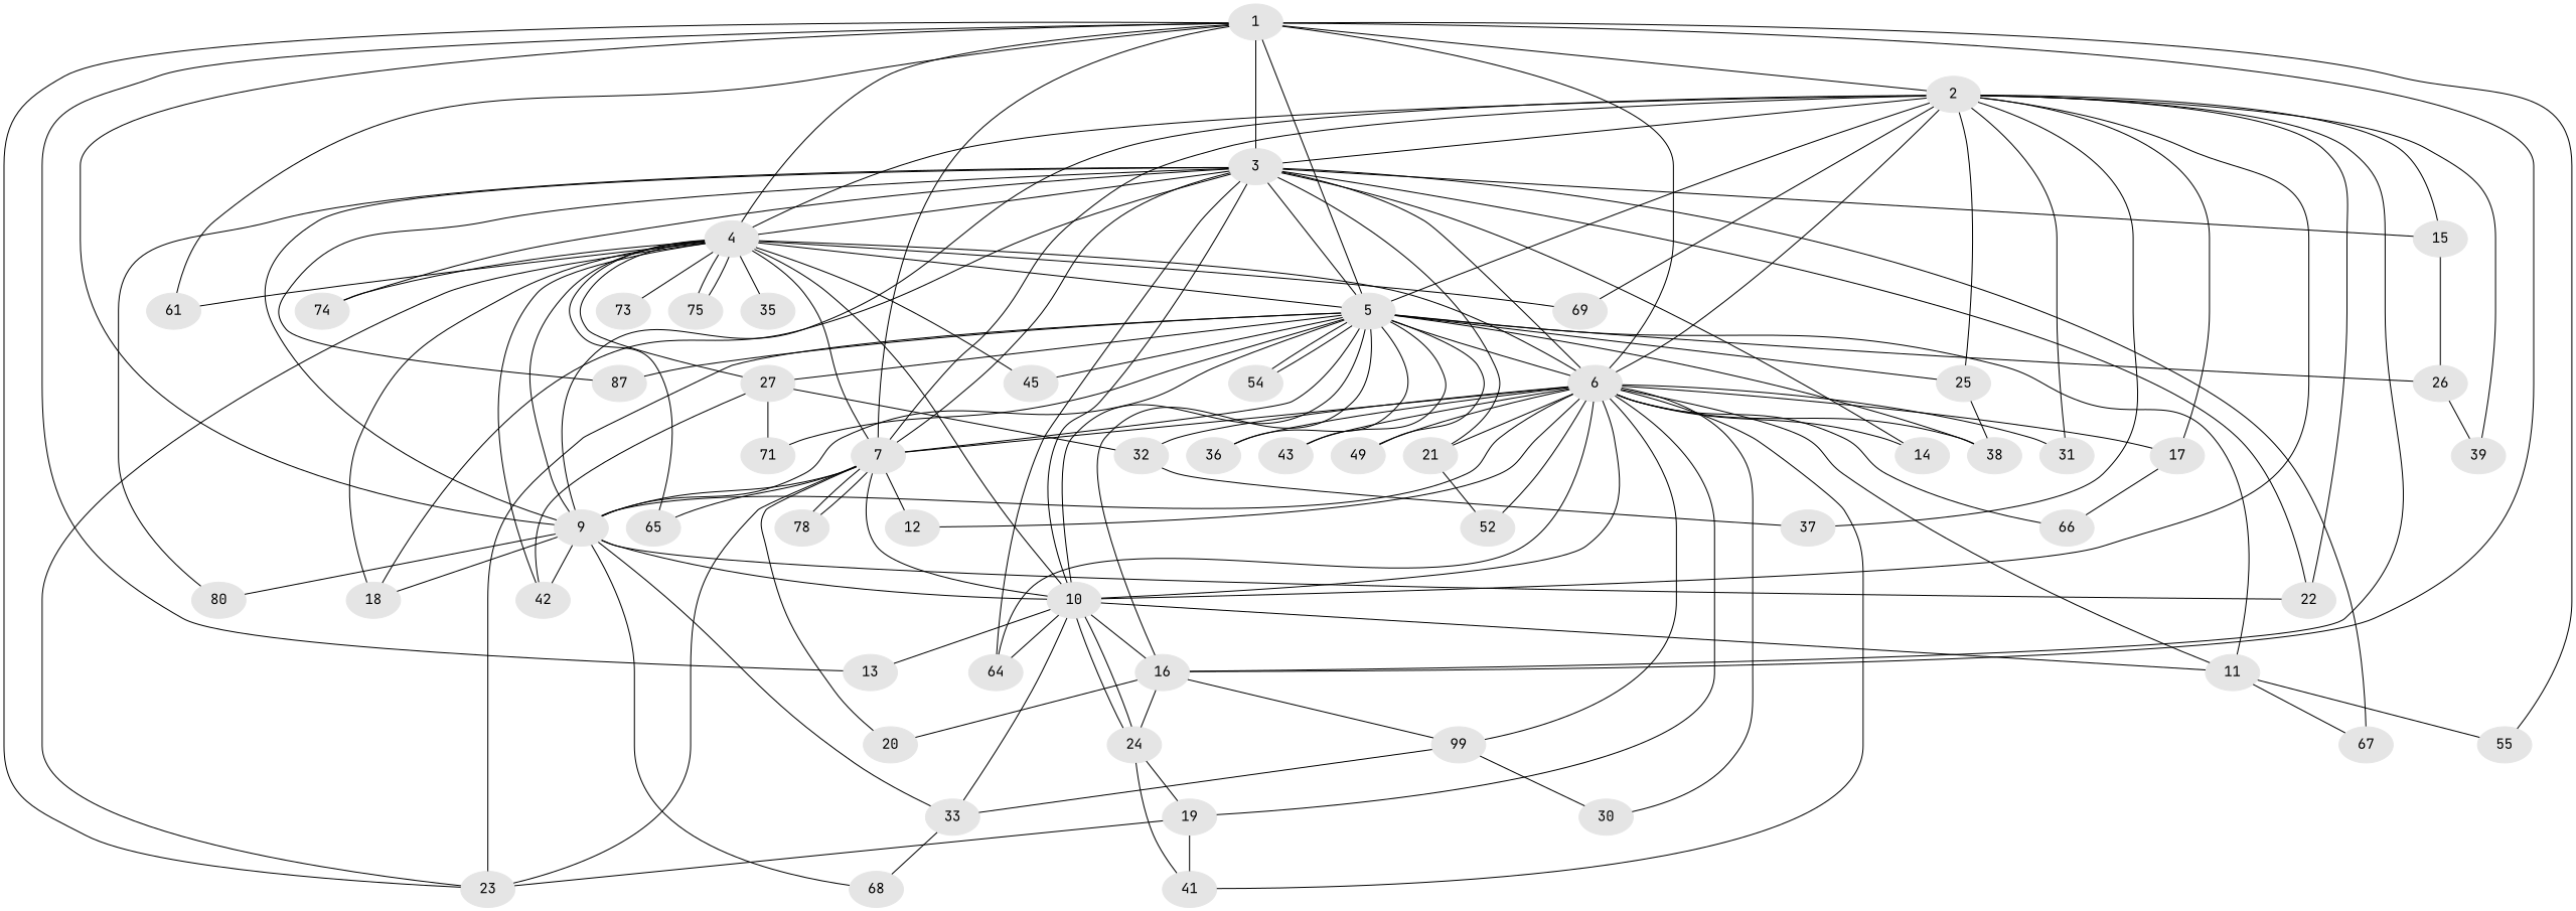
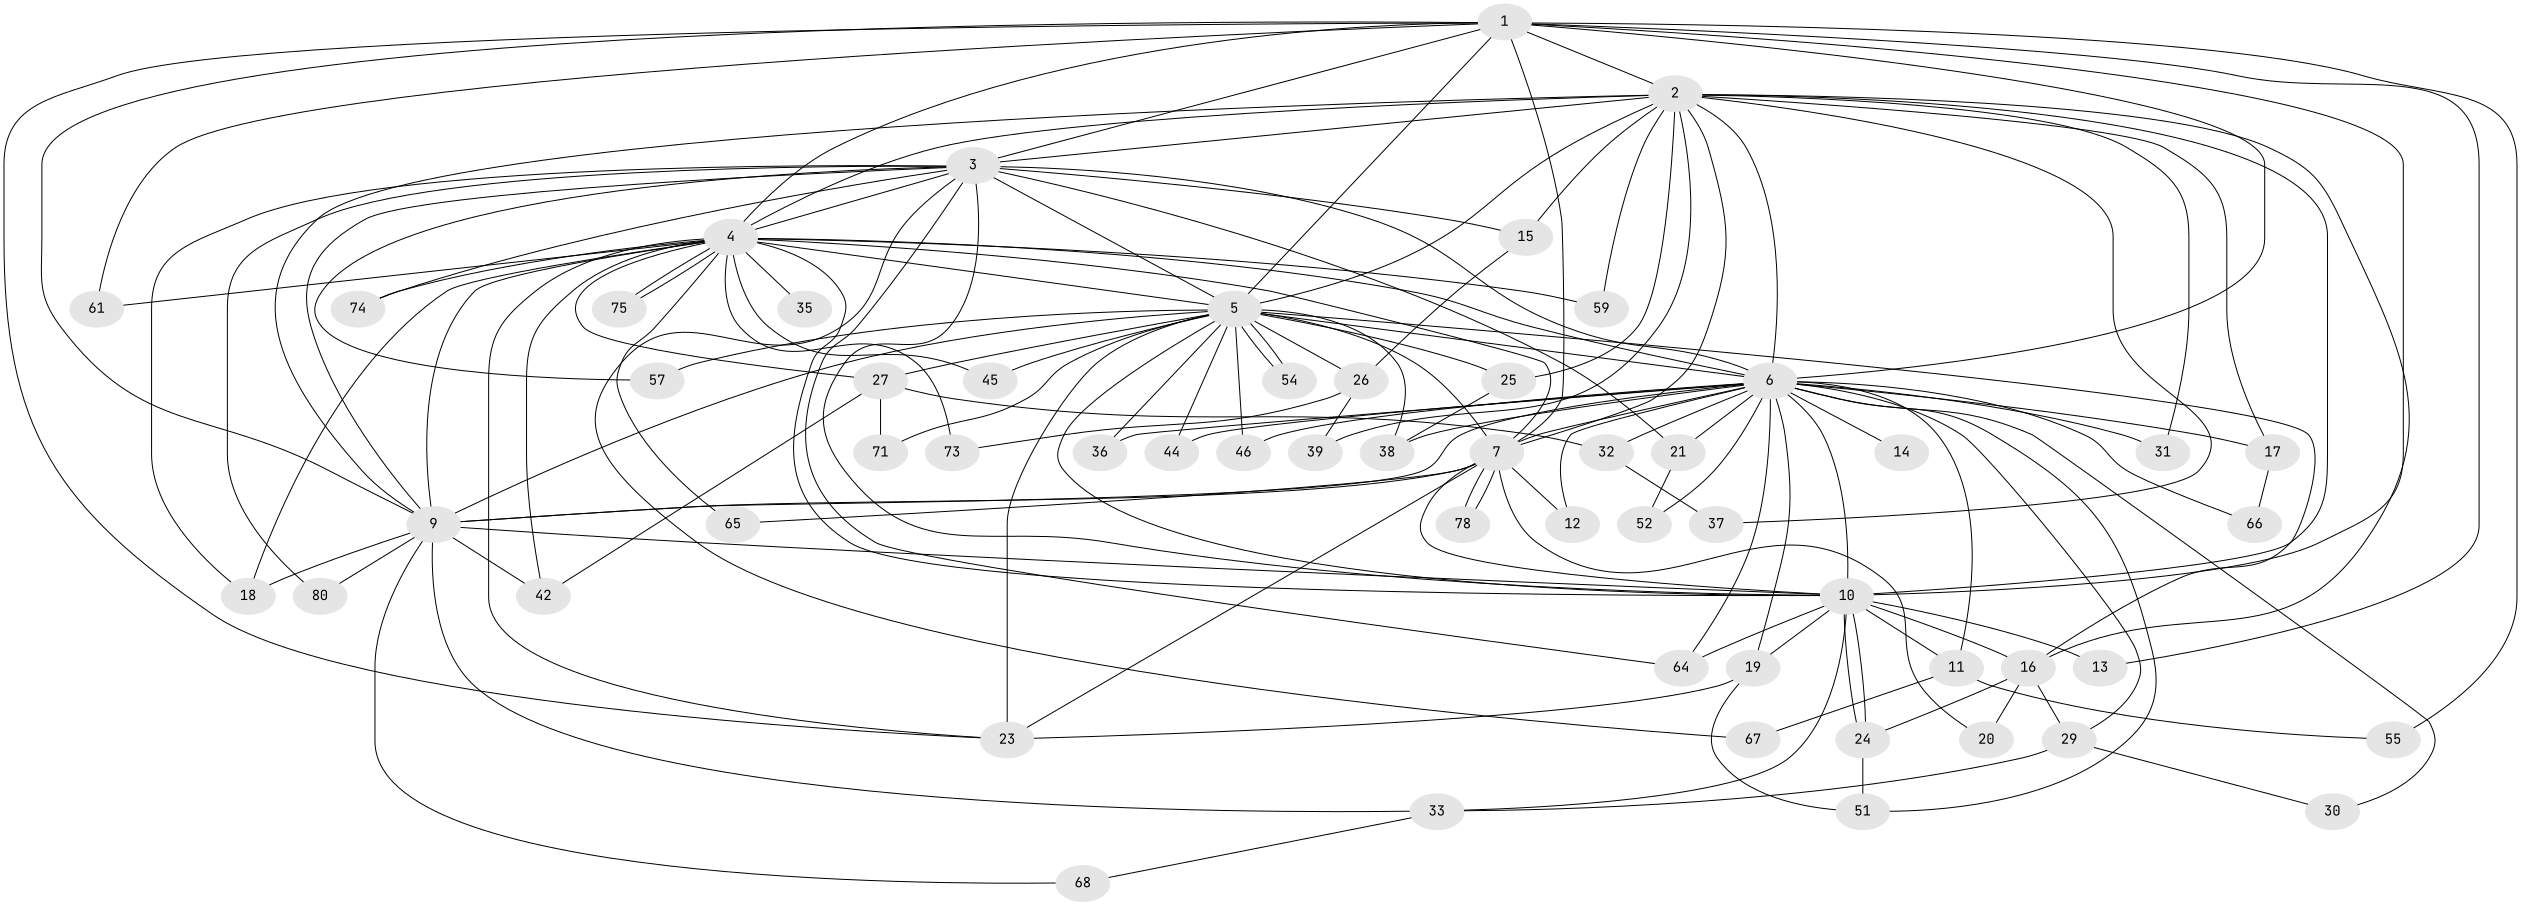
  graph {
    fontname="JetBrains Mono"
    node [color=gray90 fontname="JetBrains Mono" style=filled]
    edge [fontname="JetBrains Mono"]
    1 [super="+79"]
    2 [super="+48"]
    3 [super="+77"]
    4 [super="+56"]
    5 [super="+40"]
    6 [super="+8"]
    7 [super="+34"]
    9 [super="+28"]
    10 [super="+51"]
    13
    23 [super="+62"]
    55
    61
    15
    16
    17
-   22 [super="+47"]
    25 [super="+63"]
    31 [super="+59"]
    37
    39
-   69
+   69 [label=59]
    14 [super="+76"]
    18 [super="+50"]
    21
-   57 [label=87]
+   57
    64 [super="+70"]
    67
    74
    80
    27 [super="+60"]
    35
    42
    45
    65
    73
    75
    11 [super="+44"]
    26
    36
    38
-   43
-   49
+   43 [label=44]
+   49 [label=46]
    54
    71
    12 [super="+53"]
    19
-   29 [super="+46" label=99]
+   29 [super="+46"]
    30
    32
-   41 [super="+72"]
+   41 [super="+72" label=51]
    52
    66
    20
    78
    33
    68
    24 [super="+58"]
    1 -- 2
    1 -- 3
    1 -- 4
    1 -- 5
    1 -- 6 [weight=2]
    1 -- 7
    1 -- 9
-   1 -- 16
+   1 -- 10
    1 -- 13
    1 -- 23
    1 -- 55
    1 -- 61
    2 -- 3 [weight=2]
    2 -- 4
    2 -- 5
    2 -- 6 [weight=2]
    2 -- 7
    2 -- 9
    2 -- 10
    2 -- 15
    2 -- 16
    2 -- 17
-   2 -- 22
    2 -- 25
    2 -- 31
    2 -- 37
    2 -- 39
    2 -- 69
    3 -- 4
    3 -- 5
    3 -- 6 [weight=2]
-   3 -- 7
    3 -- 9
    3 -- 10 [weight=2]
    3 -- 15
-   3 -- 22
-   3 -- 14
    3 -- 18
    3 -- 21
    3 -- 57
    3 -- 64
    3 -- 67
    3 -- 74
    3 -- 80
    4 -- 5 [weight=2]
    4 -- 6 [weight=2]
    4 -- 7
    4 -- 9 [weight=2]
    4 -- 10
    4 -- 23
    4 -- 61
    4 -- 69
    4 -- 18
    4 -- 74
    4 -- 27
    4 -- 35
    4 -- 42
    4 -- 45
    4 -- 65
    4 -- 73
    4 -- 75
    4 -- 75
    5 -- 6 [weight=3]
    5 -- 7
    5 -- 9
    5 -- 10
    5 -- 23
    5 -- 16
    5 -- 25
    5 -- 57
    5 -- 27
    5 -- 45
-   5 -- 11
    5 -- 26
    5 -- 36
    5 -- 38
    5 -- 43
    5 -- 49
    5 -- 54
    5 -- 54
    5 -- 71
    6 -- 7 [weight=2]
    6 -- 9 [weight=2]
    6 -- 10 [weight=2]
    6 -- 17
    6 -- 31 [weight=2]
    6 -- 14 [weight=2]
    6 -- 21
    6 -- 64
    6 -- 11
    6 -- 36
    6 -- 38
    6 -- 43
    6 -- 49
    6 -- 12
    6 -- 19
    6 -- 29
    6 -- 30
    6 -- 32
    6 -- 41
    6 -- 52
    6 -- 66
    7 -- 9
    7 -- 10
    7 -- 23
    7 -- 65
    7 -- 12
    7 -- 20
    7 -- 78
    7 -- 78
    9 -- 10
-   9 -- 22
    9 -- 18
    9 -- 80
    9 -- 42
    9 -- 33
    9 -- 68
    10 -- 13
    10 -- 16
    10 -- 64
    10 -- 11
-   24 -- 19
+   10 -- 19
    10 -- 33
    10 -- 24
    10 -- 24
    15 -- 26
    16 -- 29
    16 -- 20
    16 -- 24
    17 -- 66
    25 -- 38
    21 -- 52
    27 -- 42
    27 -- 71
    27 -- 32
    11 -- 55
    11 -- 67
    26 -- 39
+   26 -- 73
    19 -- 23
    19 -- 41
    29 -- 30
    29 -- 33
    32 -- 37
    33 -- 68
    24 -- 41
  }
